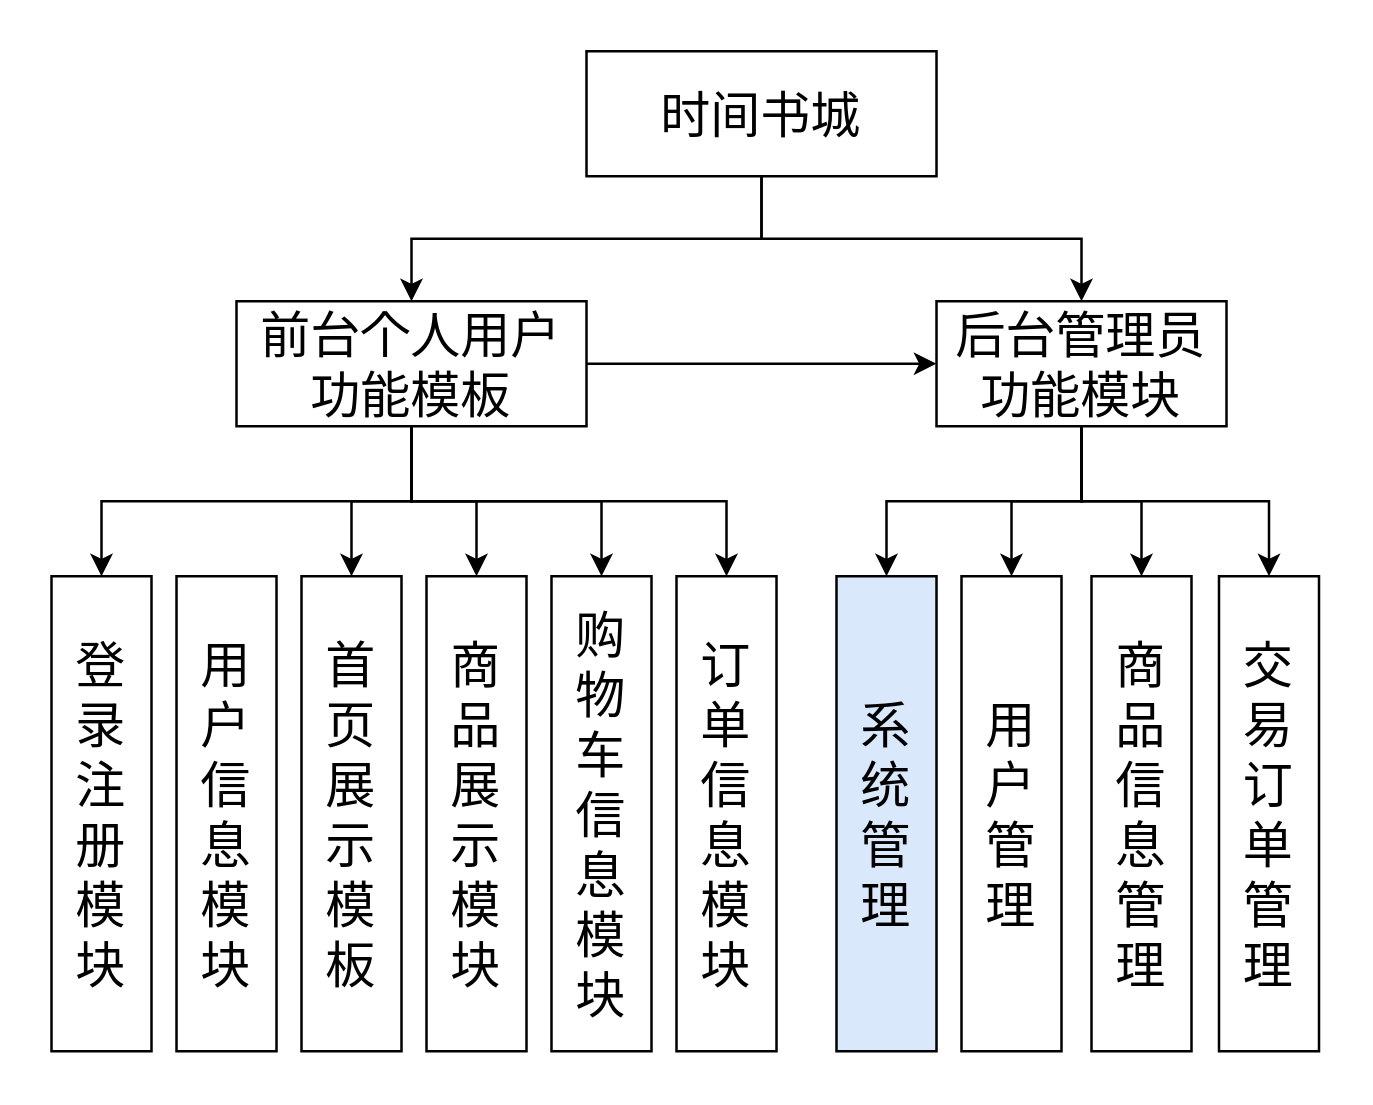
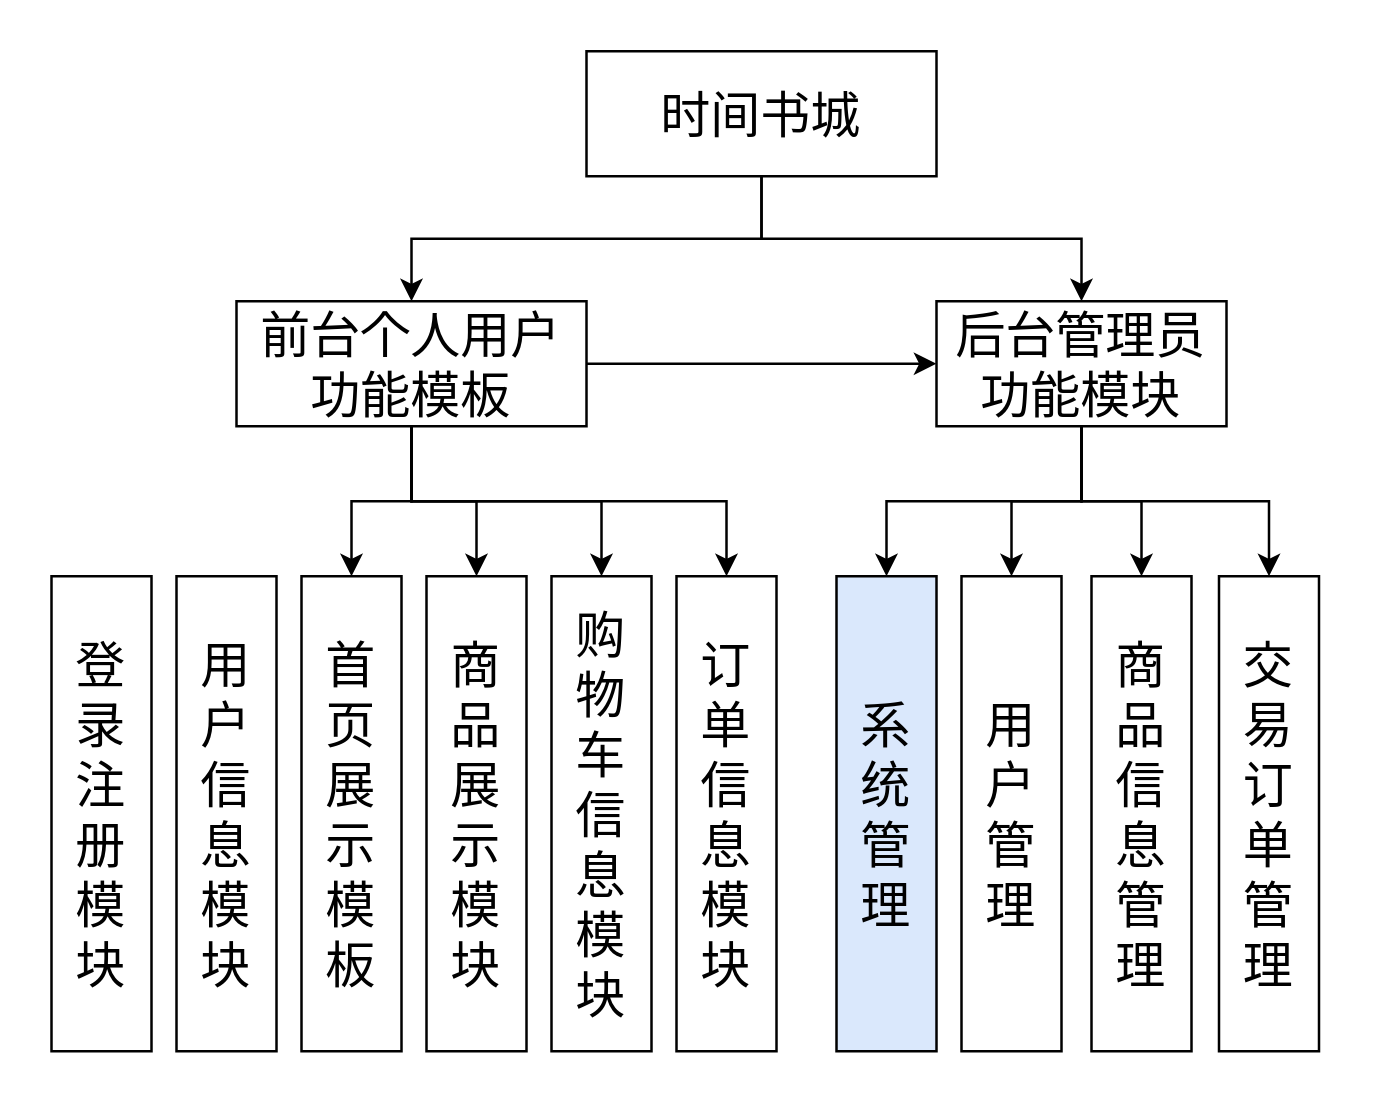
  <mxCell id="0" />
  <mxCell id="1" parent="0" />
  <mxCell id="2" style="edgeStyle=orthogonalEdgeStyle;rounded=0;orthogonalLoop=1;jettySize=auto;html=1;entryX=0.5;entryY=0;entryDx=0;entryDy=0;fontSize=20;" edge="1" parent="1" source="4" target="12"><mxGeometry relative="1" as="geometry" /></mxCell>
  <mxCell id="3" style="edgeStyle=orthogonalEdgeStyle;rounded=0;orthogonalLoop=1;jettySize=auto;html=1;entryX=0.5;entryY=0;entryDx=0;entryDy=0;fontSize=20;" edge="1" parent="1" source="4" target="17"><mxGeometry relative="1" as="geometry" /></mxCell>
  <mxCell id="4" value="时间书城" style="rounded=0;whiteSpace=wrap;html=1;fontSize=20;" vertex="1" parent="1"><mxGeometry x="234" y="20" width="140" height="50" as="geometry" /></mxCell>
  <mxCell id="5" value="登录注册模块" style="rounded=0;whiteSpace=wrap;html=1;direction=south;verticalAlign=middle;align=center;labelPosition=center;verticalLabelPosition=middle;horizontal=1;fontSize=20;fontStyle=0" vertex="1" parent="1"><mxGeometry x="20" y="230" width="40" height="190" as="geometry" /></mxCell>
- <mxCell id="6" style="edgeStyle=orthogonalEdgeStyle;rounded=0;orthogonalLoop=1;jettySize=auto;html=1;exitX=0.5;exitY=1;exitDx=0;exitDy=0;entryX=0;entryY=0.5;entryDx=0;entryDy=0;" edge="1" parent="1" source="12" target="5"><mxGeometry relative="1" as="geometry" /></mxCell>
  <mxCell id="7" style="edgeStyle=orthogonalEdgeStyle;rounded=0;orthogonalLoop=1;jettySize=auto;html=1;fontSize=20;" edge="1" parent="1" source="12" target="17"><mxGeometry relative="1" as="geometry" /></mxCell>
  <mxCell id="8" style="edgeStyle=orthogonalEdgeStyle;rounded=0;orthogonalLoop=1;jettySize=auto;html=1;entryX=0;entryY=0.5;entryDx=0;entryDy=0;fontSize=20;" edge="1" parent="1" source="12" target="19"><mxGeometry relative="1" as="geometry" /></mxCell>
  <mxCell id="9" style="edgeStyle=orthogonalEdgeStyle;rounded=0;orthogonalLoop=1;jettySize=auto;html=1;entryX=0;entryY=0.5;entryDx=0;entryDy=0;fontSize=20;" edge="1" parent="1" source="12" target="20"><mxGeometry relative="1" as="geometry" /></mxCell>
  <mxCell id="10" style="edgeStyle=orthogonalEdgeStyle;rounded=0;orthogonalLoop=1;jettySize=auto;html=1;entryX=0;entryY=0.5;entryDx=0;entryDy=0;fontSize=20;" edge="1" parent="1" source="12" target="22"><mxGeometry relative="1" as="geometry" /></mxCell>
  <mxCell id="11" style="edgeStyle=orthogonalEdgeStyle;rounded=0;orthogonalLoop=1;jettySize=auto;html=1;fontSize=20;" edge="1" parent="1" source="12" target="21"><mxGeometry relative="1" as="geometry"><Array as="points"><mxPoint x="164" y="200" /><mxPoint x="290" y="200" /></Array></mxGeometry></mxCell>
  <mxCell id="12" value="前台个人用户功能模板" style="rounded=0;whiteSpace=wrap;html=1;fontSize=20;" vertex="1" parent="1"><mxGeometry x="94" y="120" width="140" height="50" as="geometry" /></mxCell>
  <mxCell id="13" style="edgeStyle=orthogonalEdgeStyle;rounded=0;orthogonalLoop=1;jettySize=auto;html=1;entryX=0;entryY=0.5;entryDx=0;entryDy=0;fontSize=20;" edge="1" parent="1" source="17" target="23"><mxGeometry relative="1" as="geometry" /></mxCell>
  <mxCell id="14" style="edgeStyle=orthogonalEdgeStyle;rounded=0;orthogonalLoop=1;jettySize=auto;html=1;entryX=0;entryY=0.5;entryDx=0;entryDy=0;fontSize=20;" edge="1" parent="1" source="17" target="24"><mxGeometry relative="1" as="geometry" /></mxCell>
  <mxCell id="15" style="edgeStyle=orthogonalEdgeStyle;rounded=0;orthogonalLoop=1;jettySize=auto;html=1;fontSize=20;" edge="1" parent="1" source="17" target="25"><mxGeometry relative="1" as="geometry" /></mxCell>
  <mxCell id="16" style="edgeStyle=orthogonalEdgeStyle;rounded=0;orthogonalLoop=1;jettySize=auto;html=1;entryX=0;entryY=0.5;entryDx=0;entryDy=0;fontSize=20;" edge="1" parent="1" source="17" target="26"><mxGeometry relative="1" as="geometry" /></mxCell>
  <mxCell id="17" value="后台管理员功能模块" style="rounded=0;whiteSpace=wrap;html=1;fontSize=20;" vertex="1" parent="1"><mxGeometry x="374" y="120" width="116" height="50" as="geometry" /></mxCell>
  <mxCell id="18" value="用户信息模块" style="rounded=0;whiteSpace=wrap;html=1;direction=south;verticalAlign=middle;align=center;labelPosition=center;verticalLabelPosition=middle;horizontal=1;fontSize=20;fontStyle=0" vertex="1" parent="1"><mxGeometry x="70" y="230" width="40" height="190" as="geometry" /></mxCell>
  <mxCell id="19" value="首页展示&lt;br&gt;模板" style="rounded=0;whiteSpace=wrap;html=1;direction=south;verticalAlign=middle;align=center;labelPosition=center;verticalLabelPosition=middle;horizontal=1;fontSize=20;fontStyle=0" vertex="1" parent="1"><mxGeometry x="120" y="230" width="40" height="190" as="geometry" /></mxCell>
  <mxCell id="20" value="购物车信息&lt;br&gt;模块" style="rounded=0;whiteSpace=wrap;html=1;direction=south;verticalAlign=middle;align=center;labelPosition=center;verticalLabelPosition=middle;horizontal=1;fontSize=20;fontStyle=0" vertex="1" parent="1"><mxGeometry x="220" y="230" width="40" height="190" as="geometry" /></mxCell>
  <mxCell id="21" value="订单信息模块" style="rounded=0;whiteSpace=wrap;html=1;direction=south;verticalAlign=middle;align=center;labelPosition=center;verticalLabelPosition=middle;horizontal=1;fontSize=20;fontStyle=0" vertex="1" parent="1"><mxGeometry x="270" y="230" width="40" height="190" as="geometry" /></mxCell>
  <mxCell id="22" value="商品展示模块" style="rounded=0;whiteSpace=wrap;html=1;direction=south;verticalAlign=middle;align=center;labelPosition=center;verticalLabelPosition=middle;horizontal=1;fontSize=20;fontStyle=0" vertex="1" parent="1"><mxGeometry x="170" y="230" width="40" height="190" as="geometry" /></mxCell>
  <mxCell id="23" value="系统管理" style="rounded=0;whiteSpace=wrap;html=1;direction=south;verticalAlign=middle;align=center;labelPosition=center;verticalLabelPosition=middle;horizontal=1;fontSize=20;fontStyle=0;fillColor=#dae8fc;" vertex="1" parent="1"><mxGeometry x="334" y="230" width="40" height="190" as="geometry" /></mxCell>
  <mxCell id="24" value="用户管理" style="rounded=0;whiteSpace=wrap;html=1;direction=south;verticalAlign=middle;align=center;labelPosition=center;verticalLabelPosition=middle;horizontal=1;fontSize=20;fontStyle=0" vertex="1" parent="1"><mxGeometry x="384" y="230" width="40" height="190" as="geometry" /></mxCell>
  <mxCell id="25" value="商品信息管理" style="rounded=0;whiteSpace=wrap;html=1;direction=south;verticalAlign=middle;align=center;labelPosition=center;verticalLabelPosition=middle;horizontal=1;fontSize=20;fontStyle=0" vertex="1" parent="1"><mxGeometry x="436" y="230" width="40" height="190" as="geometry" /></mxCell>
  <mxCell id="26" value="交易订单管理" style="rounded=0;whiteSpace=wrap;html=1;direction=south;verticalAlign=middle;align=center;labelPosition=center;verticalLabelPosition=middle;horizontal=1;fontSize=20;fontStyle=0" vertex="1" parent="1"><mxGeometry x="487" y="230" width="40" height="190" as="geometry" /></mxCell>
